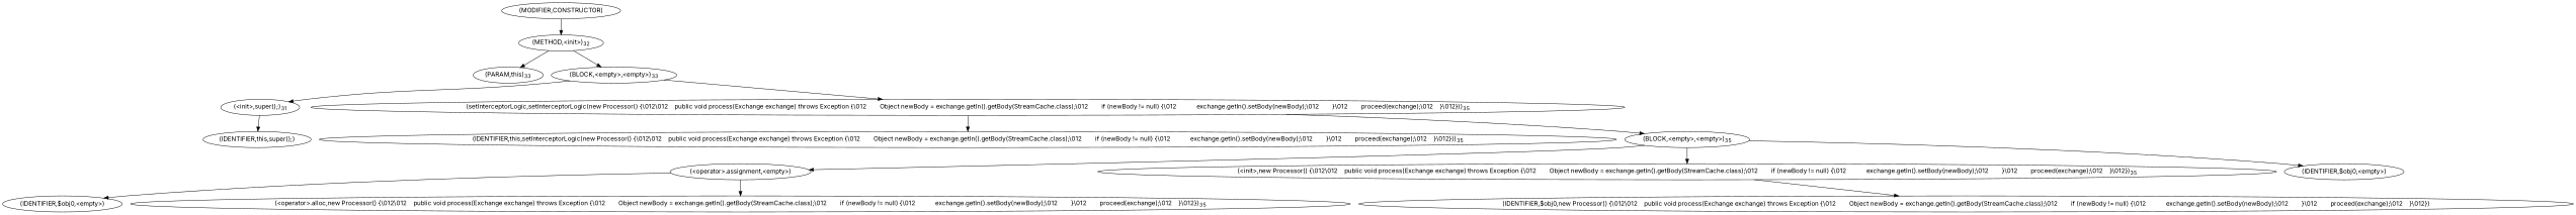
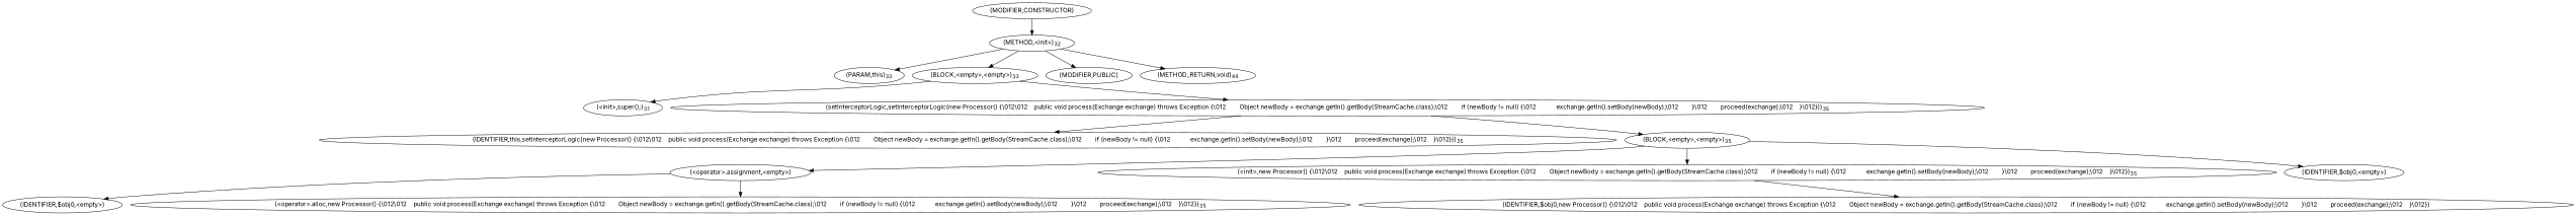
  digraph {
    fontname=Inter
    node [fontname=Inter]
    edge [fontname=Inter]
    n1 [label=<(METHOD,&lt;init&gt;)<SUB>32</SUB>>]
    n2 [label=<(PARAM,this)<SUB>33</SUB>>]
    n3 [label=<(BLOCK,&lt;empty&gt;,&lt;empty&gt;)<SUB>33</SUB>>]
+   n4 [label=<(MODIFIER,PUBLIC)>]
+   n5 [label=<(METHOD_RETURN,void)<SUB>44</SUB>>]
    n6 [label=<(&lt;init&gt;,super();)<SUB>31</SUB>>]
    n7 [label=<(setInterceptorLogic,setInterceptorLogic(new Processor() {\012\012    public void process(Exchange exchange) throws Exception {\012        Object newBody = exchange.getIn().getBody(StreamCache.class);\012        if (newBody != null) {\012            exchange.getIn().setBody(newBody);\012        }\012        proceed(exchange);\012    }\012}))<SUB>35</SUB>>]
    n8 [label=<(MODIFIER,CONSTRUCTOR)>]
-   n9 [label=<(IDENTIFIER,this,super();)>]
    n10 [label=<(IDENTIFIER,this,setInterceptorLogic(new Processor() {\012\012    public void process(Exchange exchange) throws Exception {\012        Object newBody = exchange.getIn().getBody(StreamCache.class);\012        if (newBody != null) {\012            exchange.getIn().setBody(newBody);\012        }\012        proceed(exchange);\012    }\012}))<SUB>35</SUB>>]
    n11 [label=<(BLOCK,&lt;empty&gt;,&lt;empty&gt;)<SUB>35</SUB>>]
    n12 [label=<(&lt;operator&gt;.assignment,&lt;empty&gt;)>]
    n13 [label=<(&lt;init&gt;,new Processor() {\012\012    public void process(Exchange exchange) throws Exception {\012        Object newBody = exchange.getIn().getBody(StreamCache.class);\012        if (newBody != null) {\012            exchange.getIn().setBody(newBody);\012        }\012        proceed(exchange);\012    }\012})<SUB>35</SUB>>]
    n14 [label=<(IDENTIFIER,$obj0,&lt;empty&gt;)>]
    n15 [label=<(IDENTIFIER,$obj0,&lt;empty&gt;)>]
    n16 [label=<(&lt;operator&gt;.alloc,new Processor() {\012\012    public void process(Exchange exchange) throws Exception {\012        Object newBody = exchange.getIn().getBody(StreamCache.class);\012        if (newBody != null) {\012            exchange.getIn().setBody(newBody);\012        }\012        proceed(exchange);\012    }\012})<SUB>35</SUB>>]
    n17 [label=<(IDENTIFIER,$obj0,new Processor() {\012\012    public void process(Exchange exchange) throws Exception {\012        Object newBody = exchange.getIn().getBody(StreamCache.class);\012        if (newBody != null) {\012            exchange.getIn().setBody(newBody);\012        }\012        proceed(exchange);\012    }\012})>]
    n1 -> n2
    n1 -> n3
+   n1 -> n4
+   n1 -> n5
    n3 -> n6
    n3 -> n7
-   n6 -> n9
    n7 -> n10
    n7 -> n11
    n8 -> n1
    n11 -> n12
    n11 -> n13
    n11 -> n14
    n12 -> n15
    n12 -> n16
    n13 -> n17
  }
